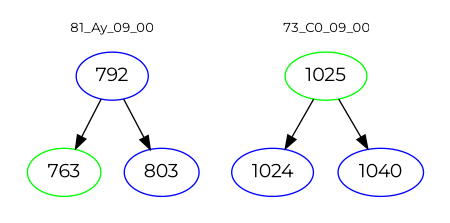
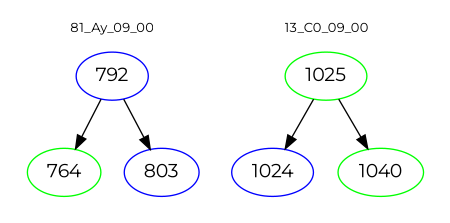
  digraph {
    fontname=Montserrat
    node [color=blue fontname=Montserrat]
    edge [color=black fontname=Montserrat]
    n1 [label=792]
-   n2 [color=green label=763]
+   n2 [color=green label=764]
    n3 [label=803]
    n4 [color=green label=1025]
    n5 [label=1024]
-   n6 [label=1040]
+   n6 [color=green label=1040]
    subgraph cluster_1 {
      color=white
      fontsize=10
      label="81_Ay_09_00"
      n1
      n2
      n3
    }
    subgraph cluster_2 {
      color=white
      fontsize=10
-     label="73_C0_09_00"
+     label="13_C0_09_00"
      n4
      n5
      n6
    }
    n1 -> n2
    n1 -> n3
    n4 -> n5
    n4 -> n6
  }
